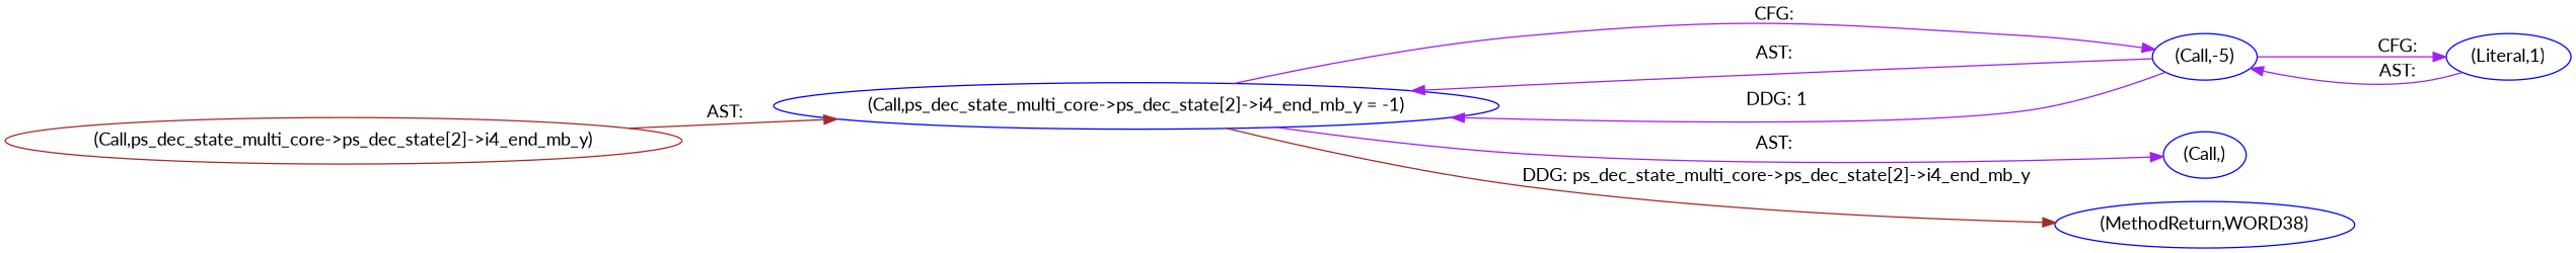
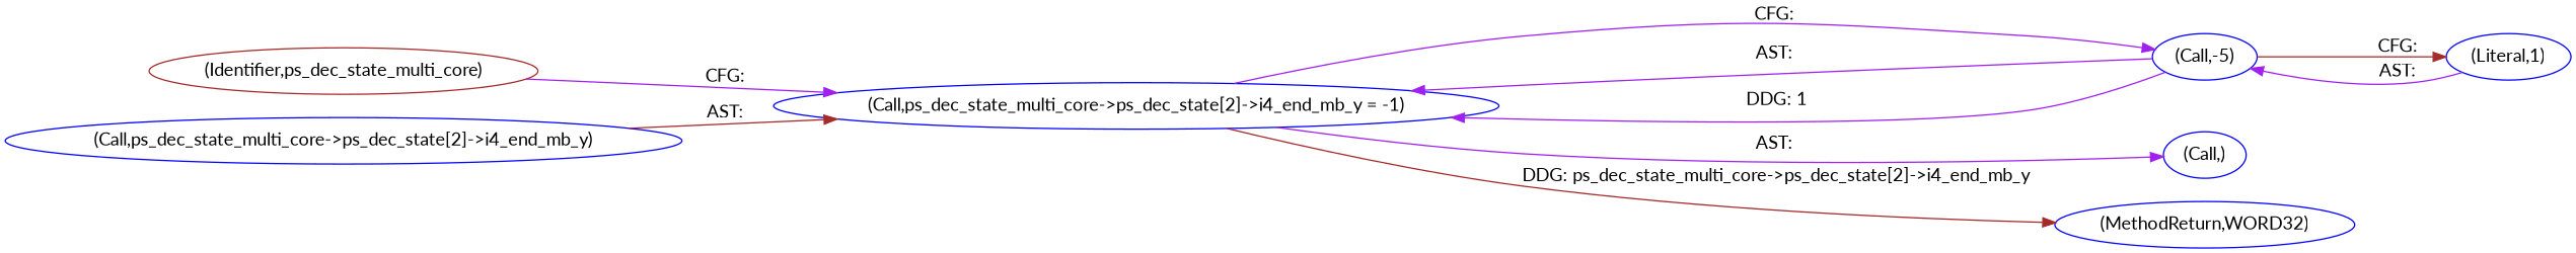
  digraph {
    fontname=Lato
    rankdir=LR
    node [color=blue fontname=Lato]
    edge [color=purple fontname=Lato]
    n1 [label="(Call,ps_dec_state_multi_core->ps_dec_state[2]->i4_end_mb_y = -1)"]
    n2 [label="(Call,-5)"]
    n3 [label="(Call,)"]
-   n4 [label="(MethodReturn,WORD38)"]
+   n4 [label="(MethodReturn,WORD32)"]
    n5 [label="(Literal,1)"]
-   n7 [color=brown label="(Call,ps_dec_state_multi_core->ps_dec_state[2]->i4_end_mb_y)"]
+   n6 [color=brown label="(Identifier,ps_dec_state_multi_core)"]
+   n7 [label="(Call,ps_dec_state_multi_core->ps_dec_state[2]->i4_end_mb_y)"]
    n1 -> n2 [label="CFG: "]
    n1 -> n3 [label="AST: "]
    n1 -> n4 [color=brown label="DDG: ps_dec_state_multi_core->ps_dec_state[2]->i4_end_mb_y"]
    n2 -> n1 [label="AST: "]
    n2 -> n1 [label="DDG: 1"]
-   n2 -> n5 [label="CFG: "]
+   n2 -> n5 [color=brown label="CFG: "]
    n5 -> n2 [label="AST: "]
+   n6 -> n1 [label="CFG: "]
    n7 -> n1 [color=brown label="AST: "]
  }
